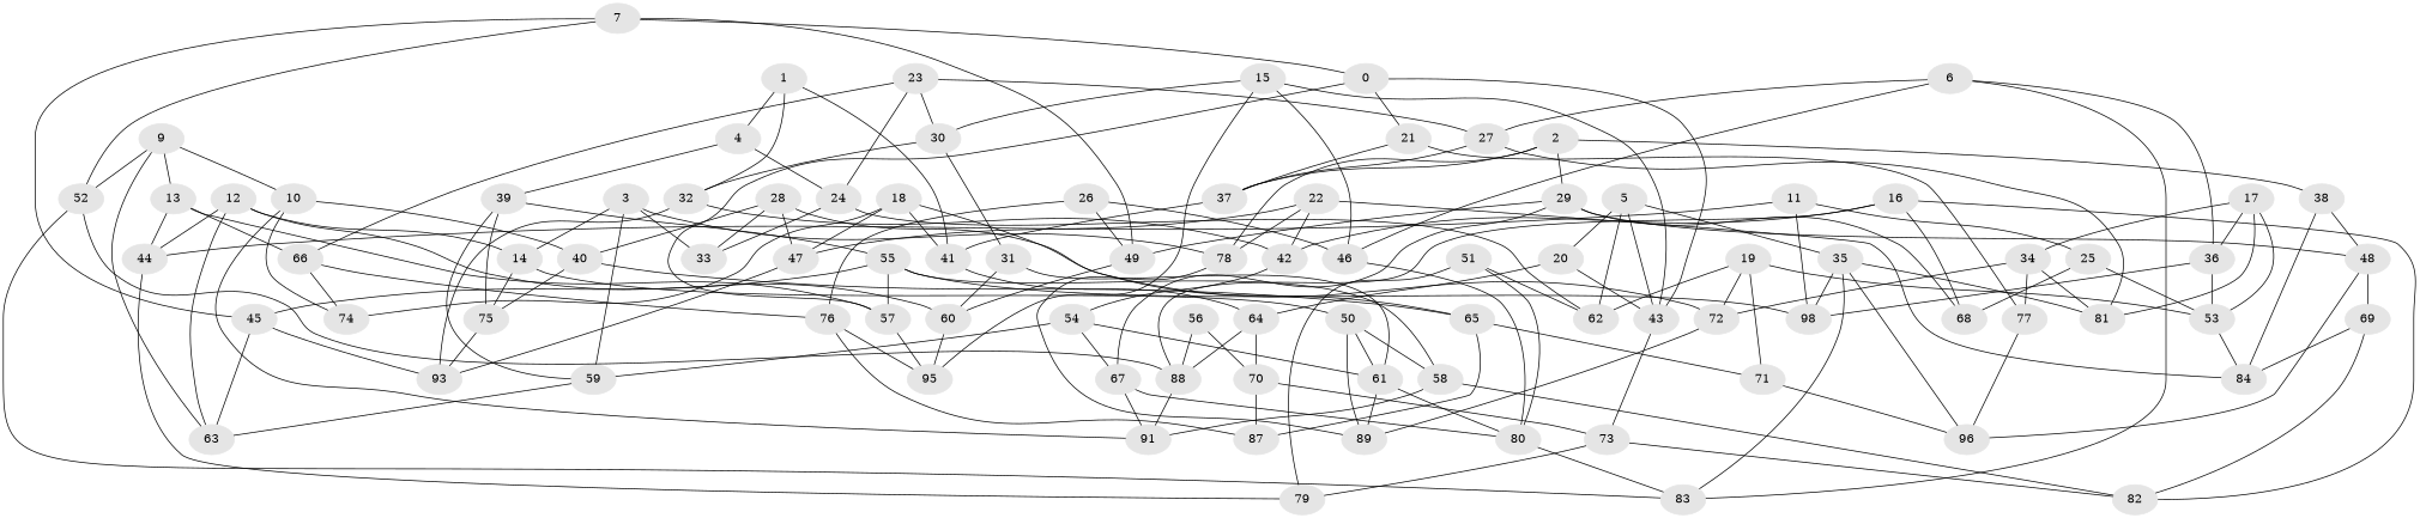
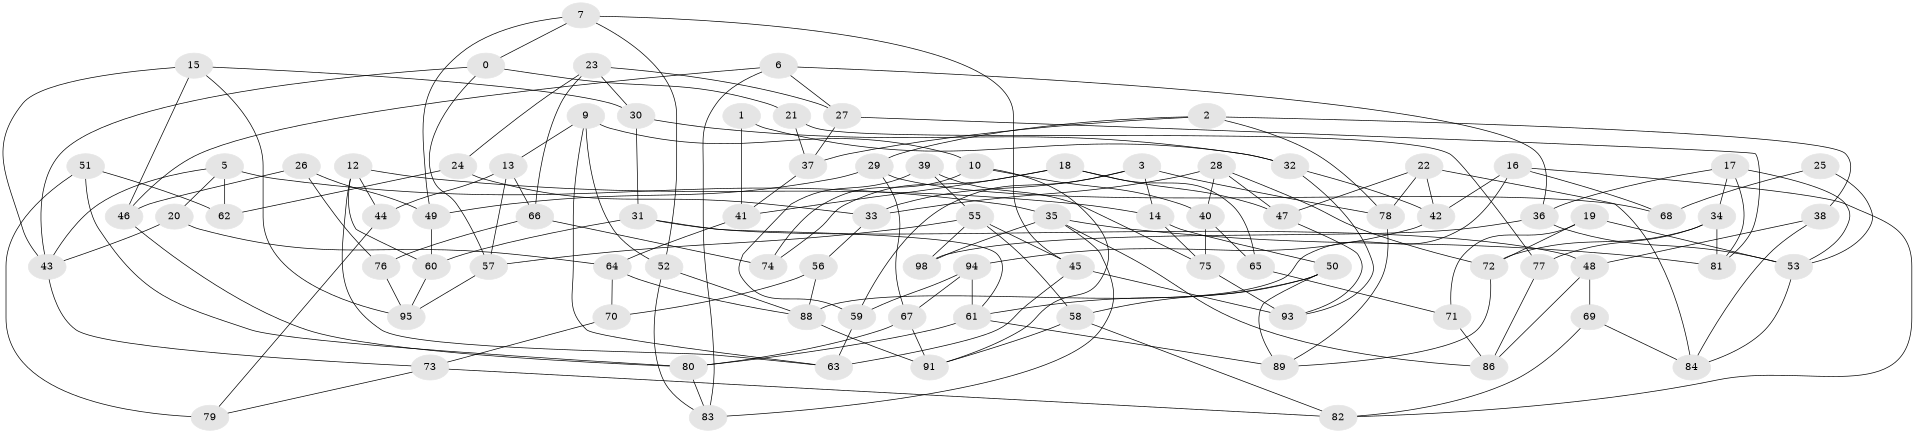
  graph {
    node [color=gray90 style=filled]
    1
-   4
    32
    41
    24
    39
    25
    68
    53
    42
    n11 [label=93]
    64
    2
    29
    37
    38
    78
    49
    67
    84
    48
    89
    3
    14
    33
    59
    50
    75
    56
    63
    62
    55
    45
    5
    20
    35
    43
    83
-   86 [label=96]
+   86
    n40 [label=98]
    81
    73
    6
    27
    36
    46
    80
    7
    n49 [label=0]
    52
    21
    57
    60
    88
    77
    n56 [label=95]
    9
    10
    13
    40
    74
    91
    44
    66
    65
-   11
    79
    12
    76
    61
    58
    15
    30
    31
    16
    82
-   54
+   54 [label=94]
    17
    34
    72
    18
    47
-   87
    71
    19
    70
    26
    22
    23
    28
    69
    51
-   1 -- 4
    1 -- 32
    1 -- 41
-   4 -- 24
-   4 -- 39
    32 -- 42
    32 -- n11
    41 -- 64
    24 -- 33
    24 -- 62
    39 -- 59
    39 -- 75
    39 -- 55
    25 -- 68
    25 -- 53
    53 -- 84
    42 -- 54
    64 -- 88
    64 -- 70
    2 -- 29
    2 -- 37
    2 -- 38
    2 -- 78
    29 -- 68
    29 -- 49
    29 -- 67
    37 -- 41
    38 -- 84
    38 -- 48
    78 -- 89
    49 -- 60
    67 -- 80
    67 -- 91
    48 -- 86
    48 -- 69
    3 -- 78
    3 -- 14
    3 -- 33
    3 -- 59
    14 -- 50
    14 -- 75
+   33 -- 56
    59 -- 63
    50 -- 89
    50 -- 61
    50 -- 58
    75 -- n11
    56 -- 88
    56 -- 70
    55 -- 45
    55 -- n40
    55 -- 57
    55 -- 58
    45 -- n11
    45 -- 63
    5 -- 62
    5 -- 20
    5 -- 35
    5 -- 43
    20 -- 64
    20 -- 43
    35 -- 83
    35 -- 86
    35 -- n40
    35 -- 81
    43 -- 73
    73 -- 79
    73 -- 82
    6 -- 83
    6 -- 27
    6 -- 36
    6 -- 46
    27 -- 37
    27 -- 81
    36 -- 53
    36 -- n40
    46 -- 80
    80 -- 83
    7 -- 49
    7 -- 45
    7 -- n49
    7 -- 52
    n49 -- 43
    n49 -- 21
    n49 -- 57
    52 -- 83
    52 -- 88
    21 -- 37
    21 -- 77
    57 -- n56
    60 -- n56
    88 -- 91
    77 -- 86
    9 -- 63
    9 -- 52
    9 -- 10
    9 -- 13
    10 -- 40
    10 -- 74
    10 -- 91
    13 -- 57
    13 -- 44
    13 -- 66
    40 -- 75
    40 -- 65
    44 -- 79
    66 -- 74
    66 -- 76
-   65 -- 87
    65 -- 71
-   11 -- 25
-   11 -- n40
-   11 -- 44
    12 -- 14
    12 -- 63
    12 -- 60
    12 -- 44
    76 -- n56
-   76 -- 87
    61 -- 89
    61 -- 80
    58 -- 91
    58 -- 82
    15 -- 43
    15 -- 46
    15 -- n56
    15 -- 30
    30 -- 32
    30 -- 31
-   29 -- 48
+   31 -- 48
    31 -- 60
    31 -- 61
    16 -- 68
    16 -- 42
    16 -- 88
    16 -- 82
    54 -- 67
    54 -- 59
    54 -- 61
    17 -- 53
    17 -- 81
    17 -- 36
    17 -- 34
    34 -- 81
    34 -- 77
    34 -- 72
    72 -- 89
    18 -- 41
    18 -- 74
    18 -- 65
    18 -- 47
    47 -- n11
    71 -- 86
    19 -- 53
-   19 -- 62
    19 -- 72
    19 -- 71
    70 -- 73
-   70 -- 87
    26 -- 49
    26 -- 46
    26 -- 76
    22 -- 42
    22 -- 78
    22 -- 84
    22 -- 47
    23 -- 24
    23 -- 27
    23 -- 66
    23 -- 30
    28 -- 33
    28 -- 40
    28 -- 72
    28 -- 47
    69 -- 84
    69 -- 82
    51 -- 62
    51 -- 80
    51 -- 79
  }
